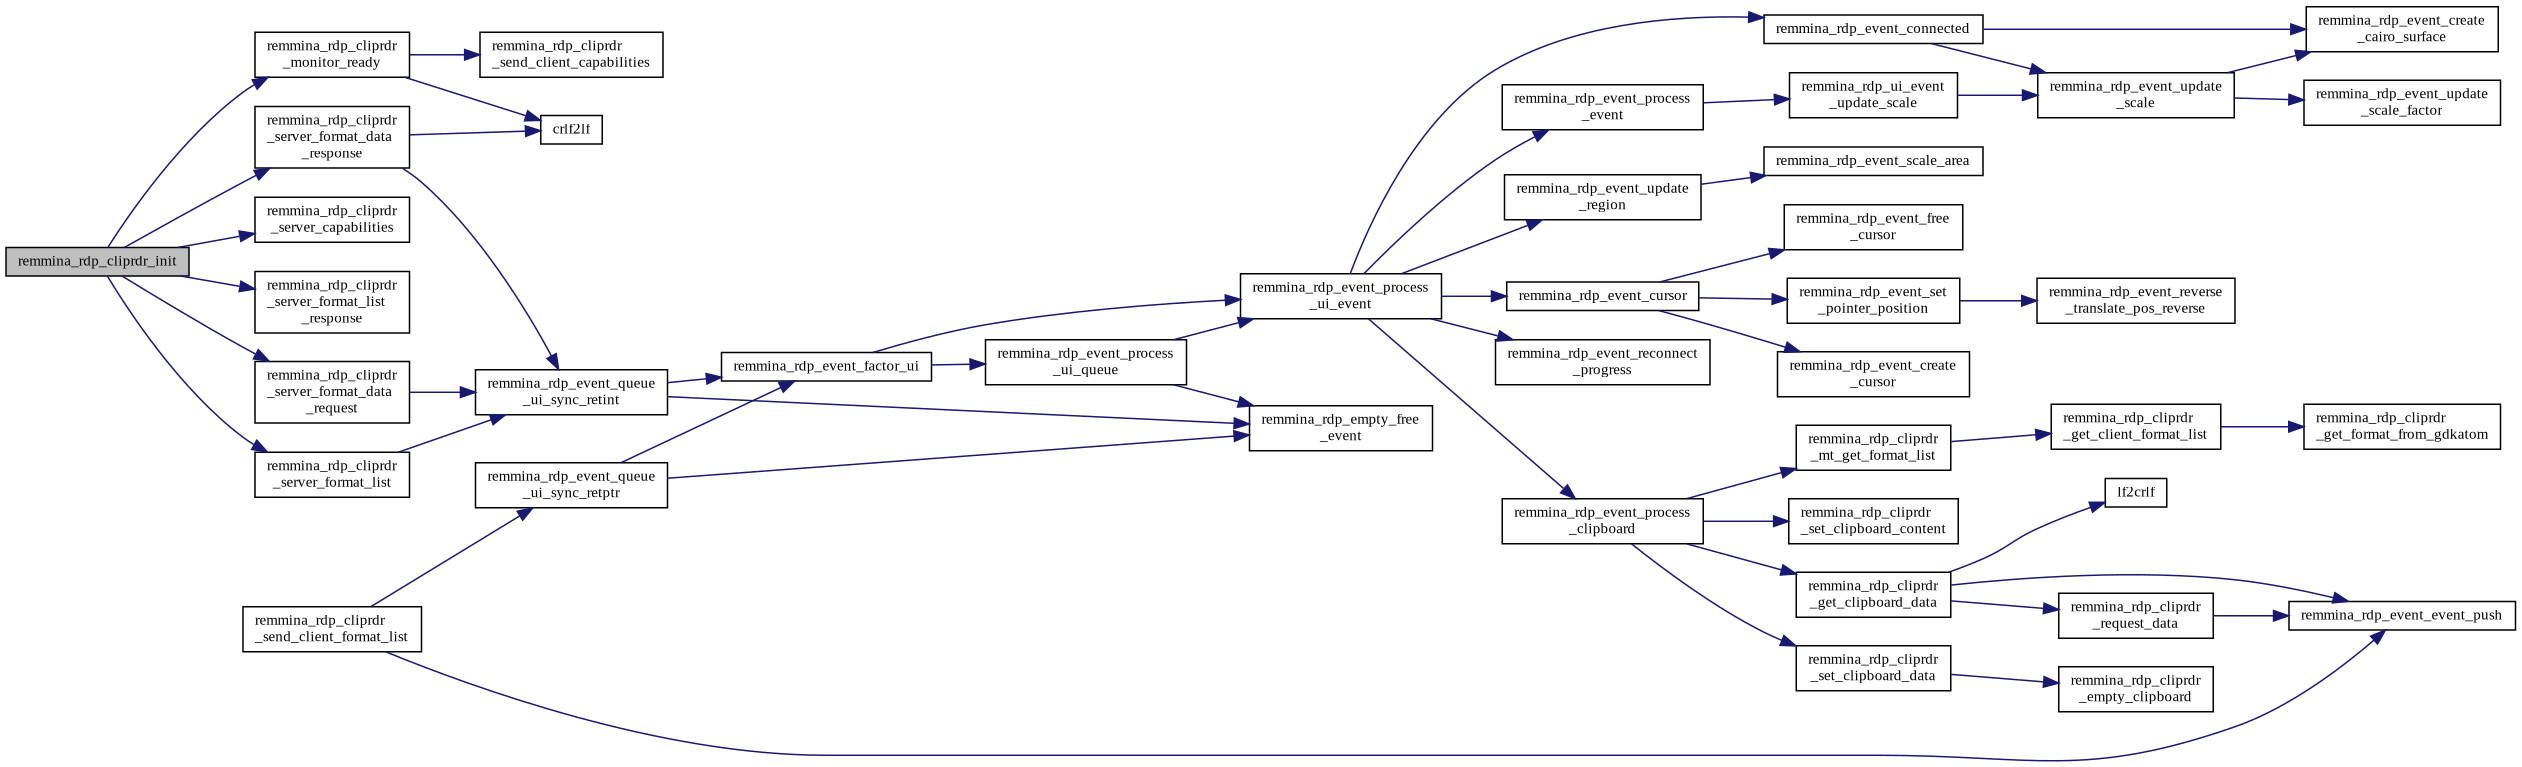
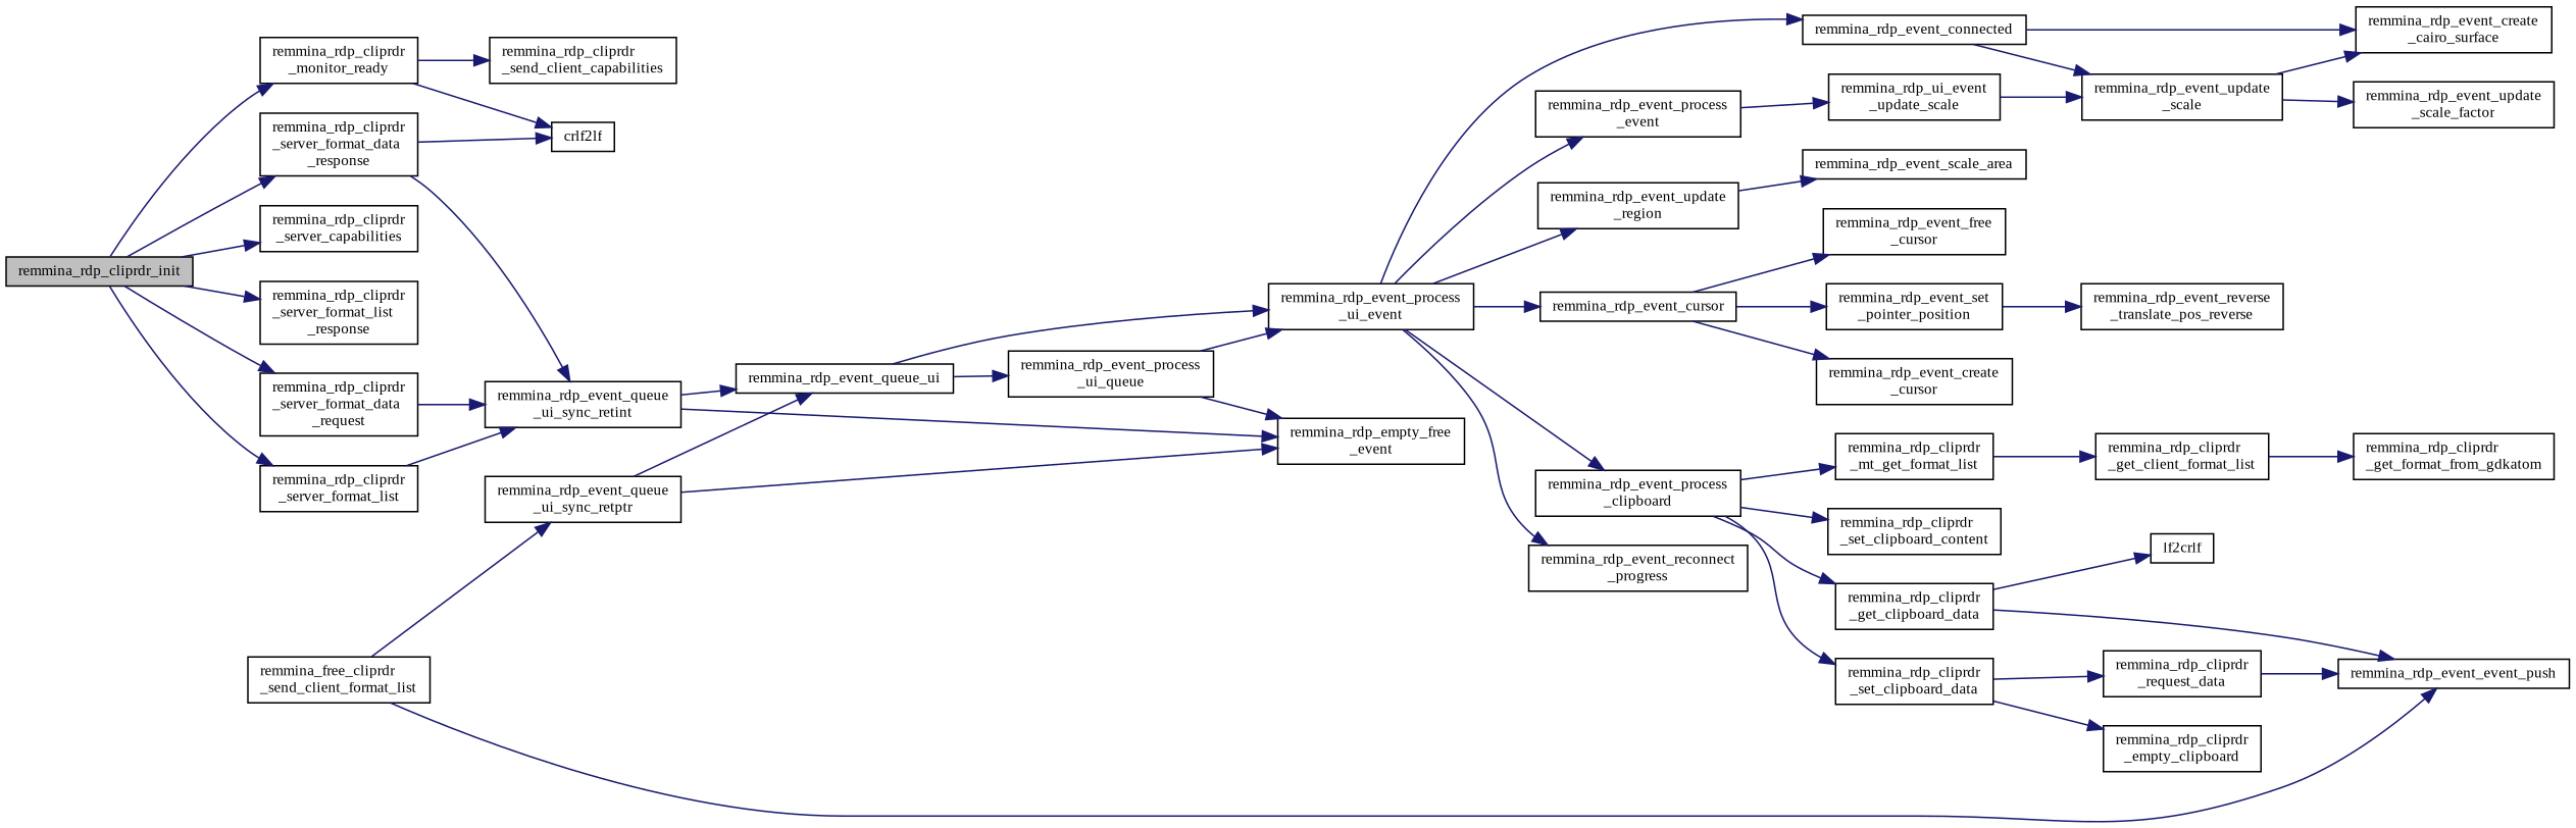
  digraph {
    fontname="Liberation Serif"
    rankdir=LR
    node [color=black fillcolor=white fontname="Liberation Serif" fontsize=10 shape=record style=filled]
    edge [color=midnightblue fontname="Liberation Serif" fontsize=10 labelfontname=Helvetica labelfontsize=10 style=solid]
    n1 [fillcolor=grey75 fontcolor=black height=0.2 label=remmina_rdp_cliprdr_init width=0.4]
    n2 [height=0.2 label="remmina_rdp_cliprdr\l_monitor_ready" width=0.4]
    n3 [height=0.2 label="remmina_rdp_cliprdr\l_server_capabilities" width=0.4]
    n4 [height=0.2 label="remmina_rdp_cliprdr\l_server_format_list" width=0.4]
    n5 [height=0.2 label="remmina_rdp_cliprdr\l_server_format_list\l_response" width=0.4]
    n6 [height=0.2 label="remmina_rdp_cliprdr\l_server_format_data\l_request" width=0.4]
    n7 [height=0.2 label="remmina_rdp_cliprdr\l_server_format_data\l_response" width=0.4]
    n8 [height=0.2 label="remmina_rdp_cliprdr\l_send_client_capabilities" width=0.4]
    n9 [height=0.2 label=crlf2lf width=0.4]
    n10 [height=0.2 label="remmina_rdp_event_queue\l_ui_sync_retint" width=0.4]
-   n11 [height=0.2 label="remmina_rdp_cliprdr\l_send_client_format_list" width=0.4]
+   n11 [height=0.2 label="remmina_free_cliprdr\l_send_client_format_list" width=0.4]
    n12 [height=0.2 label="remmina_rdp_event_queue\l_ui_sync_retptr" width=0.4]
    n13 [height=0.2 label=remmina_rdp_event_event_push width=0.4]
-   n14 [height=0.2 label=remmina_rdp_event_factor_ui width=0.4]
+   n14 [height=0.2 label=remmina_rdp_event_queue_ui width=0.4]
    n15 [height=0.2 label="remmina_rdp_empty_free\l_event" width=0.4]
    n16 [height=0.2 label="remmina_rdp_event_process\l_ui_event" width=0.4]
    n17 [height=0.2 label="remmina_rdp_event_process\l_ui_queue" width=0.4]
    n18 [height=0.2 label="remmina_rdp_event_update\l_region" width=0.4]
    n19 [height=0.2 label=remmina_rdp_event_connected width=0.4]
    n20 [height=0.2 label="remmina_rdp_event_reconnect\l_progress" width=0.4]
    n21 [height=0.2 label=remmina_rdp_event_cursor width=0.4]
    n22 [height=0.2 label="remmina_rdp_event_process\l_clipboard" width=0.4]
    n23 [height=0.2 label="remmina_rdp_event_process\l_event" width=0.4]
    n24 [height=0.2 label=remmina_rdp_event_scale_area width=0.4]
    n25 [height=0.2 label="remmina_rdp_event_create\l_cairo_surface" width=0.4]
    n26 [height=0.2 label="remmina_rdp_event_update\l_scale" width=0.4]
    n27 [height=0.2 label="remmina_rdp_event_create\l_cursor" width=0.4]
    n28 [height=0.2 label="remmina_rdp_event_free\l_cursor" width=0.4]
    n29 [height=0.2 label="remmina_rdp_event_set\l_pointer_position" width=0.4]
    n30 [height=0.2 label="remmina_rdp_cliprdr\l_mt_get_format_list" width=0.4]
    n31 [height=0.2 label="remmina_rdp_cliprdr\l_get_clipboard_data" width=0.4]
    n32 [height=0.2 label="remmina_rdp_cliprdr\l_set_clipboard_data" width=0.4]
    n33 [height=0.2 label="remmina_rdp_cliprdr\l_set_clipboard_content" width=0.4]
    n34 [height=0.2 label="remmina_rdp_ui_event\l_update_scale" width=0.4]
    n35 [height=0.2 label="remmina_rdp_event_update\l_scale_factor" width=0.4]
    n36 [height=0.2 label="remmina_rdp_event_reverse\l_translate_pos_reverse" width=0.4]
    n37 [height=0.2 label="remmina_rdp_cliprdr\l_get_client_format_list" width=0.4]
    n38 [height=0.2 label=lf2crlf width=0.4]
    n39 [height=0.2 label="remmina_rdp_cliprdr\l_request_data" width=0.4]
    n40 [height=0.2 label="remmina_rdp_cliprdr\l_empty_clipboard" width=0.4]
    n41 [height=0.2 label="remmina_rdp_cliprdr\l_get_format_from_gdkatom" width=0.4]
    n1 -> n2
    n1 -> n3
    n1 -> n4
    n1 -> n5
    n1 -> n6
    n1 -> n7
    n2 -> n8
    n2 -> n9
    n4 -> n10
    n6 -> n10
    n7 -> n9
    n7 -> n10
    n10 -> n14
    n10 -> n15
    n11 -> n12
    n11 -> n13
    n12 -> n14
    n12 -> n15
    n14 -> n16
    n14 -> n17
    n16 -> n18
    n16 -> n19
    n16 -> n20
    n16 -> n21
    n16 -> n22
    n16 -> n23
    n17 -> n15
    n17 -> n16
    n18 -> n24
    n19 -> n25
    n19 -> n26
    n21 -> n27
    n21 -> n28
    n21 -> n29
    n22 -> n30
    n22 -> n31
    n22 -> n32
    n22 -> n33
    n23 -> n34
    n26 -> n25
    n26 -> n35
    n29 -> n36
    n30 -> n37
    n31 -> n13
    n31 -> n38
-   n31 -> n39
+   n32 -> n39
    n32 -> n40
    n34 -> n26
    n37 -> n41
    n39 -> n13
  }
